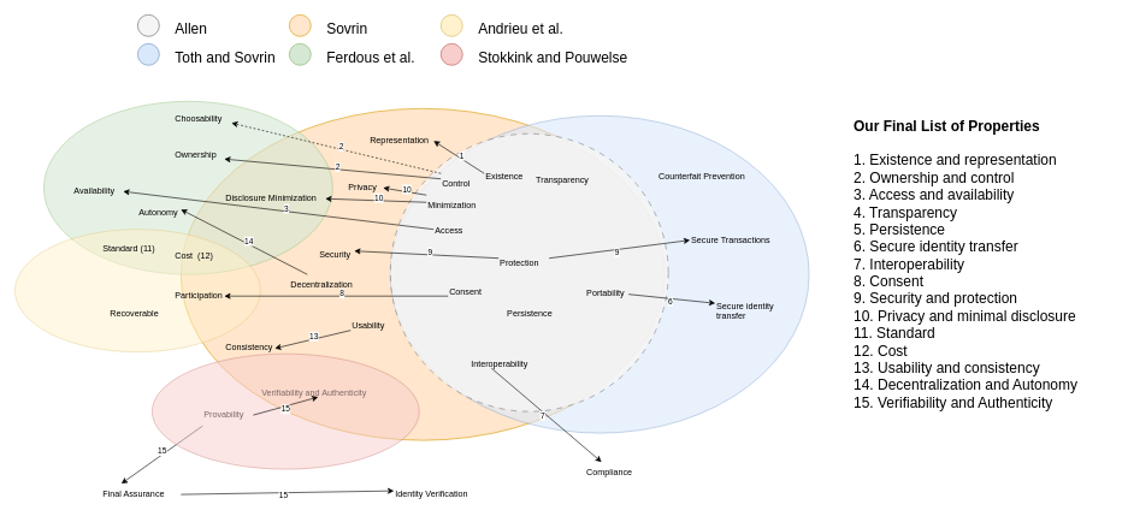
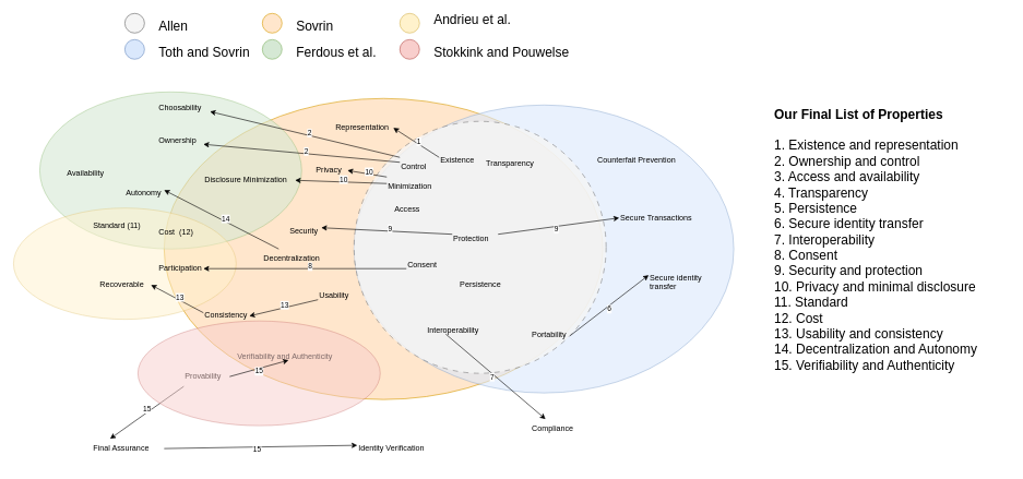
  <mxCell id="0" />
  <mxCell id="1" parent="0" />
  <mxCell id="2" value="" style="ellipse;whiteSpace=wrap;html=1;direction=west;fillColor=#ffe6cc;strokeColor=#d79b00;" vertex="1" parent="1"><mxGeometry x="250" y="150" width="670" height="460" as="geometry" /></mxCell>
  <mxCell id="3" value="" style="ellipse;whiteSpace=wrap;html=1;direction=south;fillColor=#dae8fc;strokeColor=#6c8ebf;opacity=60;" vertex="1" parent="1"><mxGeometry x="540" y="160" width="580" height="440" as="geometry" /></mxCell>
  <mxCell id="4" value="" style="ellipse;whiteSpace=wrap;html=1;fillColor=#d5e8d4;strokeColor=#82b366;opacity=60;" vertex="1" parent="1"><mxGeometry x="60" width="400" height="240" as="geometry" y="140" /></mxCell>
  <mxCell id="5" value="" style="ellipse;whiteSpace=wrap;html=1;fillColor=#fff2cc;strokeColor=#d6b656;opacity=50;" vertex="1" parent="1"><mxGeometry x="20" y="317.5" width="340" height="170" as="geometry" /></mxCell>
  <mxCell id="6" value="" style="ellipse;whiteSpace=wrap;html=1;aspect=fixed;fillColor=#f5f5f5;dashed=1;dashPattern=8 8;fontColor=#333333;strokeColor=#666666;opacity=80;" vertex="1" parent="1"><mxGeometry x="540" y="185" width="385" height="385" as="geometry" /></mxCell>
  <mxCell id="7" value="" style="endArrow=classic;html=1;rounded=0;entryX=1;entryY=0.5;entryDx=0;entryDy=0;exitX=0;exitY=0.5;exitDx=0;exitDy=0;" edge="1" parent="1" source="17" target="38"><mxGeometry width="50" height="50" relative="1" as="geometry"><mxPoint x="735" y="490" as="sourcePoint" /><mxPoint x="823" y="600" as="targetPoint" /></mxGeometry></mxCell>
  <mxCell id="8" value="8" style="edgeLabel;html=1;align=center;verticalAlign=middle;resizable=0;points=[];" vertex="1" connectable="0" parent="7"><mxGeometry x="-0.043" y="-4" relative="1" as="geometry"><mxPoint as="offset" /></mxGeometry></mxCell>
  <mxCell id="9" value="&lt;div&gt;&lt;b&gt;&lt;font style=&quot;font-size: 20px;&quot;&gt;Our Final List of Properties&lt;/font&gt;&lt;/b&gt;&lt;/div&gt;&lt;div&gt;&lt;font style=&quot;font-size: 20px;&quot;&gt;&lt;br&gt;&lt;/font&gt;&lt;/div&gt;&lt;div&gt;&lt;font style=&quot;font-size: 20px;&quot;&gt;1. Existence and representation&lt;/font&gt;&lt;/div&gt;&lt;div&gt;&lt;font style=&quot;font-size: 20px;&quot;&gt;2. Ownership and control&lt;/font&gt;&lt;/div&gt;&lt;div&gt;&lt;font style=&quot;font-size: 20px;&quot;&gt;3. Access and availability&lt;/font&gt;&lt;/div&gt;&lt;div&gt;&lt;font style=&quot;font-size: 20px;&quot;&gt;4. Transparency&lt;/font&gt;&lt;/div&gt;&lt;div&gt;&lt;font style=&quot;font-size: 20px;&quot;&gt;5. Persistence&lt;/font&gt;&lt;/div&gt;&lt;div&gt;&lt;font style=&quot;font-size: 20px;&quot;&gt;6. Secure identity transfer&lt;/font&gt;&lt;/div&gt;&lt;div&gt;&lt;font style=&quot;font-size: 20px;&quot;&gt;7. Interoperability&lt;/font&gt;&lt;/div&gt;&lt;div&gt;&lt;font style=&quot;font-size: 20px;&quot;&gt;8. Consent&lt;/font&gt;&lt;/div&gt;&lt;div&gt;&lt;font style=&quot;font-size: 20px;&quot;&gt;9. Security and protection&lt;/font&gt;&lt;/div&gt;&lt;div&gt;&lt;font style=&quot;font-size: 20px;&quot;&gt;10. Privacy and minimal disclosure&lt;/font&gt;&lt;/div&gt;&lt;div&gt;&lt;font style=&quot;font-size: 20px;&quot;&gt;11. Standard&lt;/font&gt;&lt;/div&gt;&lt;div&gt;&lt;font style=&quot;font-size: 20px;&quot;&gt;12. Cost&lt;/font&gt;&lt;/div&gt;&lt;div&gt;&lt;font style=&quot;font-size: 20px;&quot;&gt;13. Usability and consistency&lt;/font&gt;&lt;/div&gt;&lt;div&gt;&lt;font style=&quot;font-size: 20px;&quot;&gt;14. Decentralization and Autonomy&lt;/font&gt;&lt;/div&gt;&lt;div&gt;&lt;font style=&quot;font-size: 20px;&quot;&gt;15. Verifiability and Authenticity&lt;/font&gt;&lt;/div&gt;" style="rounded=1;whiteSpace=wrap;html=1;align=left;fillColor=none;strokeColor=none;strokeWidth=2;" parent="1" vertex="1"><mxGeometry x="1180" y="167.5" width="360" height="395" as="geometry" /></mxCell>
  <mxCell id="10" value="Existence &amp;nbsp;" style="text;whiteSpace=wrap;html=1;" vertex="1" parent="1"><mxGeometry x="670" y="230" width="90" height="40" as="geometry" /></mxCell>
  <mxCell id="11" value="Control &amp;nbsp;" style="text;whiteSpace=wrap;html=1;" vertex="1" parent="1"><mxGeometry x="610" y="240" width="50" height="30" as="geometry" /></mxCell>
  <mxCell id="12" value="Access &amp;nbsp;" style="text;whiteSpace=wrap;html=1;" vertex="1" parent="1"><mxGeometry x="600" y="305" width="50" height="25" as="geometry" /></mxCell>
  <mxCell id="13" value="Transparency &amp;nbsp;" style="text;whiteSpace=wrap;html=1;" vertex="1" parent="1"><mxGeometry x="740" y="235" width="110" height="40" as="geometry" /></mxCell>
  <mxCell id="14" value="Persistence &amp;nbsp;" style="text;whiteSpace=wrap;html=1;" vertex="1" parent="1"><mxGeometry x="700" y="420" width="100" height="40" as="geometry" /></mxCell>
- <mxCell id="15" value="Portability &amp;nbsp;" style="text;whiteSpace=wrap;html=1;" vertex="1" parent="1"><mxGeometry x="810" y="392.5" width="60" height="20" as="geometry" /></mxCell>
+ <mxCell id="15" value="Portability &amp;nbsp;" style="text;whiteSpace=wrap;html=1;" vertex="1" parent="1"><mxGeometry x="810" y="497.5" width="60" height="20" as="geometry" /></mxCell>
  <mxCell id="16" value="Interoperability &amp;nbsp;" style="text;whiteSpace=wrap;html=1;" vertex="1" parent="1"><mxGeometry x="650" y="490" width="120" height="20" as="geometry" /></mxCell>
  <mxCell id="17" value="Consent &amp;nbsp;" style="text;whiteSpace=wrap;html=1;" vertex="1" parent="1"><mxGeometry x="620" y="390" width="80" height="40" as="geometry" /></mxCell>
  <mxCell id="18" value="Protection &amp;nbsp;" style="text;whiteSpace=wrap;html=1;" vertex="1" parent="1"><mxGeometry x="690" y="350" width="70" height="30" as="geometry" /></mxCell>
  <mxCell id="19" value="&lt;div align=&quot;left&quot;&gt;Minimization&lt;/div&gt;" style="text;whiteSpace=wrap;html=1;" vertex="1" parent="1"><mxGeometry x="590" y="270" width="100" height="40" as="geometry" /></mxCell>
  <mxCell id="20" value="Representation" style="text;whiteSpace=wrap;html=1;" vertex="1" parent="1"><mxGeometry x="510" y="180" width="90" height="30" as="geometry" /></mxCell>
  <mxCell id="21" value="" style="endArrow=classic;html=1;rounded=0;exitX=0;exitY=0.25;exitDx=0;exitDy=0;entryX=1;entryY=0.5;entryDx=0;entryDy=0;" edge="1" parent="1" source="10" target="20"><mxGeometry width="50" height="50" relative="1" as="geometry"><mxPoint x="900" y="340" as="sourcePoint" /><mxPoint x="950" y="290" as="targetPoint" /></mxGeometry></mxCell>
  <mxCell id="22" value="1" style="edgeLabel;html=1;align=center;verticalAlign=middle;resizable=0;points=[];" vertex="1" connectable="0" parent="21"><mxGeometry x="-0.043" y="-4" relative="1" as="geometry"><mxPoint as="offset" /></mxGeometry></mxCell>
  <mxCell id="23" value="Choosability &amp;nbsp;" style="text;whiteSpace=wrap;html=1;" vertex="1" parent="1"><mxGeometry x="240" y="150" width="80" height="40" as="geometry" /></mxCell>
  <mxCell id="24" value="Ownership &amp;nbsp;" style="text;whiteSpace=wrap;html=1;" vertex="1" parent="1"><mxGeometry x="240" y="200" width="70" height="40" as="geometry" /></mxCell>
- <mxCell id="25" value="" style="endArrow=classic;html=1;rounded=0;exitX=0;exitY=0;exitDx=0;exitDy=0;entryX=1;entryY=0.5;entryDx=0;entryDy=0;dashed=1;" edge="1" parent="1" source="11" target="23"><mxGeometry width="50" height="50" relative="1" as="geometry"><mxPoint x="845" y="280" as="sourcePoint" /><mxPoint x="900" y="210" as="targetPoint" /></mxGeometry></mxCell>
+ <mxCell id="25" value="" style="endArrow=classic;html=1;rounded=0;exitX=0;exitY=0;exitDx=0;exitDy=0;entryX=1;entryY=0.5;entryDx=0;entryDy=0;" edge="1" parent="1" source="11" target="23"><mxGeometry width="50" height="50" relative="1" as="geometry"><mxPoint x="845" y="280" as="sourcePoint" /><mxPoint x="900" y="210" as="targetPoint" /></mxGeometry></mxCell>
  <mxCell id="26" value="2" style="edgeLabel;html=1;align=center;verticalAlign=middle;resizable=0;points=[];" vertex="1" connectable="0" parent="25"><mxGeometry x="-0.043" y="-4" relative="1" as="geometry"><mxPoint as="offset" /></mxGeometry></mxCell>
  <mxCell id="27" value="" style="endArrow=classic;html=1;rounded=0;entryX=1;entryY=0.5;entryDx=0;entryDy=0;exitX=0;exitY=0.25;exitDx=0;exitDy=0;" edge="1" parent="1" source="11" target="24"><mxGeometry width="50" height="50" relative="1" as="geometry"><mxPoint x="930" y="330" as="sourcePoint" /><mxPoint x="910" y="220" as="targetPoint" /></mxGeometry></mxCell>
  <mxCell id="28" value="2" style="edgeLabel;html=1;align=center;verticalAlign=middle;resizable=0;points=[];" vertex="1" connectable="0" parent="27"><mxGeometry x="-0.043" y="-4" relative="1" as="geometry"><mxPoint as="offset" /></mxGeometry></mxCell>
  <mxCell id="29" value="Availability &amp;nbsp;" style="text;whiteSpace=wrap;html=1;" vertex="1" parent="1"><mxGeometry x="100" y="250" width="70" height="30" as="geometry" /></mxCell>
- <mxCell id="30" value="" style="endArrow=classic;html=1;rounded=0;entryX=1;entryY=0.5;entryDx=0;entryDy=0;exitX=0;exitY=0.5;exitDx=0;exitDy=0;" edge="1" parent="1" source="12" target="29"><mxGeometry width="50" height="50" relative="1" as="geometry"><mxPoint x="580" y="310" as="sourcePoint" /><mxPoint x="990" y="320" as="targetPoint" /></mxGeometry></mxCell>
- <mxCell id="31" value="3" style="edgeLabel;html=1;align=center;verticalAlign=middle;resizable=0;points=[];" vertex="1" connectable="0" parent="30"><mxGeometry x="-0.043" y="-4" relative="1" as="geometry"><mxPoint as="offset" /></mxGeometry></mxCell>
  <mxCell id="32" value="Secure identity transfer" style="text;whiteSpace=wrap;html=1;" vertex="1" parent="1"><mxGeometry x="990" y="410" width="90" height="40" as="geometry" /></mxCell>
  <mxCell id="33" value="" style="endArrow=classic;html=1;rounded=0;entryX=0;entryY=0.25;entryDx=0;entryDy=0;exitX=1;exitY=0.75;exitDx=0;exitDy=0;" edge="1" parent="1" source="15" target="32"><mxGeometry width="50" height="50" relative="1" as="geometry"><mxPoint x="930" y="410" as="sourcePoint" /><mxPoint x="1030" y="390" as="targetPoint" /></mxGeometry></mxCell>
  <mxCell id="34" value="6" style="edgeLabel;html=1;align=center;verticalAlign=middle;resizable=0;points=[];" vertex="1" connectable="0" parent="33"><mxGeometry x="-0.043" y="-4" relative="1" as="geometry"><mxPoint as="offset" /></mxGeometry></mxCell>
  <mxCell id="35" value="Compliance" style="text;whiteSpace=wrap;html=1;" vertex="1" parent="1"><mxGeometry x="810" y="640" width="90" height="40" as="geometry" /></mxCell>
  <mxCell id="36" value="" style="endArrow=classic;html=1;rounded=0;entryX=0.25;entryY=0;entryDx=0;entryDy=0;exitX=0.25;exitY=1;exitDx=0;exitDy=0;" edge="1" parent="1" source="16" target="35"><mxGeometry width="50" height="50" relative="1" as="geometry"><mxPoint x="855" y="471" as="sourcePoint" /><mxPoint x="970" y="520" as="targetPoint" /></mxGeometry></mxCell>
  <mxCell id="37" value="7" style="edgeLabel;html=1;align=center;verticalAlign=middle;resizable=0;points=[];" vertex="1" connectable="0" parent="36"><mxGeometry x="-0.043" y="-4" relative="1" as="geometry"><mxPoint as="offset" /></mxGeometry></mxCell>
  <mxCell id="38" value="Participation" style="text;whiteSpace=wrap;html=1;" vertex="1" parent="1"><mxGeometry x="240" y="395" width="70" height="30" as="geometry" /></mxCell>
  <mxCell id="39" value="Security" style="text;whiteSpace=wrap;html=1;" vertex="1" parent="1"><mxGeometry x="440" y="337.5" width="50" height="40" as="geometry" /></mxCell>
  <mxCell id="40" value="Counterfait Prevention" style="text;whiteSpace=wrap;html=1;" vertex="1" parent="1"><mxGeometry x="910" y="230" width="130" height="20" as="geometry" /></mxCell>
  <mxCell id="41" value="" style="endArrow=classic;html=1;rounded=0;entryX=1;entryY=0.25;entryDx=0;entryDy=0;exitX=0;exitY=0.25;exitDx=0;exitDy=0;" edge="1" parent="1" source="18" target="39"><mxGeometry width="50" height="50" relative="1" as="geometry"><mxPoint x="630" y="420" as="sourcePoint" /><mxPoint x="540" y="480" as="targetPoint" /></mxGeometry></mxCell>
  <mxCell id="42" value="9" style="edgeLabel;html=1;align=center;verticalAlign=middle;resizable=0;points=[];" vertex="1" connectable="0" parent="41"><mxGeometry x="-0.043" y="-4" relative="1" as="geometry"><mxPoint as="offset" /></mxGeometry></mxCell>
- <mxCell id="43" value="Secure Transactions" style="text;whiteSpace=wrap;html=1;" vertex="1" parent="1"><mxGeometry x="955" y="317.5" width="120" height="20" as="geometry" /></mxCell>
+ <mxCell id="43" value="Secure Transactions" style="text;whiteSpace=wrap;html=1;" vertex="1" parent="1"><mxGeometry x="945" y="317.5" width="120" height="20" as="geometry" /></mxCell>
  <mxCell id="44" value="" style="endArrow=classic;html=1;rounded=0;entryX=0;entryY=0.75;entryDx=0;entryDy=0;exitX=1;exitY=0.25;exitDx=0;exitDy=0;" edge="1" parent="1" source="18" target="43"><mxGeometry width="50" height="50" relative="1" as="geometry"><mxPoint x="580" y="340" as="sourcePoint" /><mxPoint x="460" y="280" as="targetPoint" /></mxGeometry></mxCell>
  <mxCell id="45" value="9" style="edgeLabel;html=1;align=center;verticalAlign=middle;resizable=0;points=[];" vertex="1" connectable="0" parent="44"><mxGeometry x="-0.043" y="-4" relative="1" as="geometry"><mxPoint as="offset" /></mxGeometry></mxCell>
  <mxCell id="46" value="Disclosure Minimization" style="text;whiteSpace=wrap;html=1;" vertex="1" parent="1"><mxGeometry x="310" y="260" width="140" height="20" as="geometry" /></mxCell>
  <mxCell id="47" value="" style="endArrow=classic;html=1;rounded=0;exitX=0;exitY=0.25;exitDx=0;exitDy=0;entryX=1;entryY=0.75;entryDx=0;entryDy=0;" edge="1" parent="1" source="19" target="46"><mxGeometry width="50" height="50" relative="1" as="geometry"><mxPoint x="603" y="340" as="sourcePoint" /><mxPoint x="490" y="300" as="targetPoint" /></mxGeometry></mxCell>
  <mxCell id="48" value="10" style="edgeLabel;html=1;align=center;verticalAlign=middle;resizable=0;points=[];" vertex="1" connectable="0" parent="47"><mxGeometry x="-0.043" y="-4" relative="1" as="geometry"><mxPoint as="offset" /></mxGeometry></mxCell>
  <mxCell id="49" value="Privacy" style="text;whiteSpace=wrap;html=1;" vertex="1" parent="1"><mxGeometry x="480" y="245" width="50" height="20" as="geometry" /></mxCell>
  <mxCell id="50" value="" style="endArrow=classic;html=1;rounded=0;entryX=1;entryY=0.75;entryDx=0;entryDy=0;exitX=0;exitY=0;exitDx=0;exitDy=0;" edge="1" parent="1" source="19" target="49"><mxGeometry width="50" height="50" relative="1" as="geometry"><mxPoint x="705" y="270" as="sourcePoint" /><mxPoint x="763" y="130" as="targetPoint" /></mxGeometry></mxCell>
  <mxCell id="51" value="10" style="edgeLabel;html=1;align=center;verticalAlign=middle;resizable=0;points=[];" vertex="1" connectable="0" parent="50"><mxGeometry x="-0.043" y="-4" relative="1" as="geometry"><mxPoint as="offset" /></mxGeometry></mxCell>
  <mxCell id="52" value="Usability" style="text;whiteSpace=wrap;html=1;" vertex="1" parent="1"><mxGeometry x="485" y="437.5" width="60" height="20" as="geometry" /></mxCell>
  <mxCell id="53" value="Consistency" style="text;whiteSpace=wrap;html=1;" vertex="1" parent="1"><mxGeometry x="310" y="467.5" width="70" height="20" as="geometry" /></mxCell>
  <mxCell id="54" value="Recoverable" style="text;whiteSpace=wrap;html=1;" vertex="1" parent="1"><mxGeometry x="150" y="420" width="80" height="30" as="geometry" /></mxCell>
  <mxCell id="55" value="" style="endArrow=classic;html=1;rounded=0;entryX=1;entryY=0.75;entryDx=0;entryDy=0;exitX=0;exitY=1;exitDx=0;exitDy=0;" edge="1" parent="1" source="52" target="53"><mxGeometry width="50" height="50" relative="1" as="geometry"><mxPoint x="855" y="471" as="sourcePoint" /><mxPoint x="970" y="520" as="targetPoint" /></mxGeometry></mxCell>
  <mxCell id="56" value="13" style="edgeLabel;html=1;align=center;verticalAlign=middle;resizable=0;points=[];" vertex="1" connectable="0" parent="55"><mxGeometry x="-0.043" y="-4" relative="1" as="geometry"><mxPoint as="offset" /></mxGeometry></mxCell>
+ <mxCell id="57" value="" style="endArrow=classic;html=1;rounded=0;entryX=1;entryY=0.5;entryDx=0;entryDy=0;exitX=0;exitY=0.5;exitDx=0;exitDy=0;" edge="1" parent="1" source="53" target="54"><mxGeometry width="50" height="50" relative="1" as="geometry"><mxPoint x="1085" y="460" as="sourcePoint" /><mxPoint x="1170" y="505" as="targetPoint" /></mxGeometry></mxCell>
+ <mxCell id="58" value="13" style="edgeLabel;html=1;align=center;verticalAlign=middle;resizable=0;points=[];" vertex="1" connectable="0" parent="57"><mxGeometry x="-0.043" y="-4" relative="1" as="geometry"><mxPoint as="offset" /></mxGeometry></mxCell>
  <mxCell id="59" value="Decentralization" style="text;whiteSpace=wrap;html=1;" vertex="1" parent="1"><mxGeometry x="400" y="380" width="100" height="17.5" as="geometry" /></mxCell>
  <mxCell id="60" value="Autonomy" style="text;whiteSpace=wrap;html=1;" vertex="1" parent="1"><mxGeometry x="190" y="280" width="60" height="20" as="geometry" /></mxCell>
  <mxCell id="61" value="" style="endArrow=classic;html=1;rounded=0;entryX=1;entryY=0.5;entryDx=0;entryDy=0;exitX=0.25;exitY=0;exitDx=0;exitDy=0;" edge="1" parent="1" source="59" target="60"><mxGeometry width="50" height="50" relative="1" as="geometry"><mxPoint x="630" y="420" as="sourcePoint" /><mxPoint x="540" y="480" as="targetPoint" /></mxGeometry></mxCell>
  <mxCell id="62" value="14" style="edgeLabel;html=1;align=center;verticalAlign=middle;resizable=0;points=[];" vertex="1" connectable="0" parent="61"><mxGeometry x="-0.043" y="-4" relative="1" as="geometry"><mxPoint as="offset" /></mxGeometry></mxCell>
  <mxCell id="63" value="Identity Verification" style="text;whiteSpace=wrap;html=1;" vertex="1" parent="1"><mxGeometry x="545" y="670" width="110" height="40" as="geometry" /></mxCell>
  <mxCell id="64" value="Verifiability and Authenticity" style="text;whiteSpace=wrap;html=1;" vertex="1" parent="1"><mxGeometry x="360" y="530" width="160" height="20" as="geometry" /></mxCell>
  <mxCell id="65" value="Provability" style="text;whiteSpace=wrap;html=1;" vertex="1" parent="1"><mxGeometry x="280" y="560" width="70" height="30" as="geometry" /></mxCell>
  <mxCell id="66" value="Final Assurance" style="text;whiteSpace=wrap;html=1;" vertex="1" parent="1"><mxGeometry x="140" y="670" width="110" height="30" as="geometry" /></mxCell>
  <mxCell id="67" value="" style="endArrow=classic;html=1;rounded=0;entryX=0.25;entryY=0;entryDx=0;entryDy=0;exitX=0;exitY=1;exitDx=0;exitDy=0;" edge="1" parent="1" source="65" target="66"><mxGeometry width="50" height="50" relative="1" as="geometry"><mxPoint x="230" y="440" as="sourcePoint" /><mxPoint x="185" y="530" as="targetPoint" /></mxGeometry></mxCell>
  <mxCell id="68" value="15" style="edgeLabel;html=1;align=center;verticalAlign=middle;resizable=0;points=[];" vertex="1" connectable="0" parent="67"><mxGeometry x="-0.043" y="-4" relative="1" as="geometry"><mxPoint as="offset" /></mxGeometry></mxCell>
  <mxCell id="69" value="" style="endArrow=classic;html=1;rounded=0;entryX=0;entryY=0.25;entryDx=0;entryDy=0;exitX=1;exitY=0.5;exitDx=0;exitDy=0;" edge="1" parent="1" source="66" target="63"><mxGeometry width="50" height="50" relative="1" as="geometry"><mxPoint x="240" y="450" as="sourcePoint" /><mxPoint x="195" y="540" as="targetPoint" /></mxGeometry></mxCell>
  <mxCell id="70" value="15" style="edgeLabel;html=1;align=center;verticalAlign=middle;resizable=0;points=[];" vertex="1" connectable="0" parent="69"><mxGeometry x="-0.043" y="-4" relative="1" as="geometry"><mxPoint as="offset" /></mxGeometry></mxCell>
  <mxCell id="71" value="" style="ellipse;whiteSpace=wrap;html=1;opacity=50;fillColor=#f8cecc;strokeColor=#b85450;" vertex="1" parent="1"><mxGeometry x="210" y="490" width="370" height="160" as="geometry" /></mxCell>
  <mxCell id="72" value="" style="endArrow=classic;html=1;rounded=0;exitX=1;exitY=0.5;exitDx=0;exitDy=0;entryX=0.5;entryY=1;entryDx=0;entryDy=0;" edge="1" parent="1" source="65" target="64"><mxGeometry width="50" height="50" relative="1" as="geometry"><mxPoint x="255" y="550" as="sourcePoint" /><mxPoint x="230" y="470" as="targetPoint" /></mxGeometry></mxCell>
  <mxCell id="73" value="15" style="edgeLabel;html=1;align=center;verticalAlign=middle;resizable=0;points=[];" vertex="1" connectable="0" parent="72"><mxGeometry x="-0.043" y="-4" relative="1" as="geometry"><mxPoint as="offset" /></mxGeometry></mxCell>
  <mxCell id="74" value="Standard (11)" style="text;whiteSpace=wrap;html=1;" vertex="1" parent="1"><mxGeometry x="140" y="330" width="80" height="40" as="geometry" /></mxCell>
  <mxCell id="75" value="Cost&amp;nbsp; (12)" style="text;whiteSpace=wrap;html=1;" vertex="1" parent="1"><mxGeometry x="240" y="340" width="60" height="40" as="geometry" /></mxCell>
  <mxCell id="76" value="" style="ellipse;whiteSpace=wrap;html=1;aspect=fixed;fillColor=#ffe6cc;strokeColor=#d79b00;" vertex="1" parent="1"><mxGeometry x="400" y="20" width="30" height="30" as="geometry" /></mxCell>
  <mxCell id="77" value="&lt;font style=&quot;font-size: 20px;&quot;&gt;Sovrin&lt;/font&gt;" style="text;whiteSpace=wrap;html=1;" vertex="1" parent="1"><mxGeometry x="450" y="20" width="130" height="40" as="geometry" /></mxCell>
  <mxCell id="78" value="" style="ellipse;whiteSpace=wrap;html=1;aspect=fixed;fillColor=#d5e8d4;strokeColor=#82b366;" vertex="1" parent="1"><mxGeometry x="400" y="60" width="30" height="30" as="geometry" /></mxCell>
  <mxCell id="79" value="&lt;font style=&quot;font-size: 20px;&quot;&gt;Ferdous et al.&lt;/font&gt;" style="text;whiteSpace=wrap;html=1;" vertex="1" parent="1"><mxGeometry x="450" y="60" width="130" height="40" as="geometry" /></mxCell>
  <mxCell id="80" value="" style="ellipse;whiteSpace=wrap;html=1;aspect=fixed;fillColor=#fff2cc;strokeColor=#d6b656;" vertex="1" parent="1"><mxGeometry x="610" y="20" width="30" height="30" as="geometry" /></mxCell>
- <mxCell id="81" value="&lt;font style=&quot;font-size: 20px;&quot;&gt;Andrieu et al.&lt;/font&gt;" style="text;whiteSpace=wrap;html=1;" vertex="1" parent="1"><mxGeometry x="660" y="20" width="130" height="40" as="geometry" /></mxCell>
+ <mxCell id="81" value="&lt;font style=&quot;font-size: 20px;&quot;&gt;Andrieu et al.&lt;/font&gt;" style="text;whiteSpace=wrap;html=1;" vertex="1" parent="1"><mxGeometry x="660" y="10" width="130" height="40" as="geometry" /></mxCell>
  <mxCell id="82" value="" style="ellipse;whiteSpace=wrap;html=1;aspect=fixed;fillColor=#f8cecc;strokeColor=#b85450;" vertex="1" parent="1"><mxGeometry x="610" y="60" width="30" height="30" as="geometry" /></mxCell>
  <mxCell id="83" value="&lt;font style=&quot;font-size: 20px;&quot;&gt;Stokkink and Pouwelse &lt;/font&gt;" style="text;whiteSpace=wrap;html=1;" vertex="1" parent="1"><mxGeometry x="660" y="60" width="230" height="40" as="geometry" /></mxCell>
  <mxCell id="84" value="" style="ellipse;whiteSpace=wrap;html=1;aspect=fixed;fillColor=#f5f5f5;strokeColor=#666666;fontColor=#333333;" vertex="1" parent="1"><mxGeometry x="190" y="20" width="30" height="30" as="geometry" /></mxCell>
  <mxCell id="85" value="&lt;font style=&quot;font-size: 20px;&quot;&gt;Allen&lt;/font&gt;" style="text;whiteSpace=wrap;html=1;" vertex="1" parent="1"><mxGeometry x="240" y="20" width="130" height="40" as="geometry" /></mxCell>
  <mxCell id="86" value="" style="ellipse;whiteSpace=wrap;html=1;aspect=fixed;fillColor=#dae8fc;strokeColor=#6c8ebf;" vertex="1" parent="1"><mxGeometry x="190" y="60" width="30" height="30" as="geometry" /></mxCell>
  <mxCell id="87" value="&lt;font style=&quot;font-size: 20px;&quot;&gt;Toth and Sovrin&lt;/font&gt;" style="text;whiteSpace=wrap;html=1;" vertex="1" parent="1"><mxGeometry x="240" y="60" width="160" height="40" as="geometry" /></mxCell>
